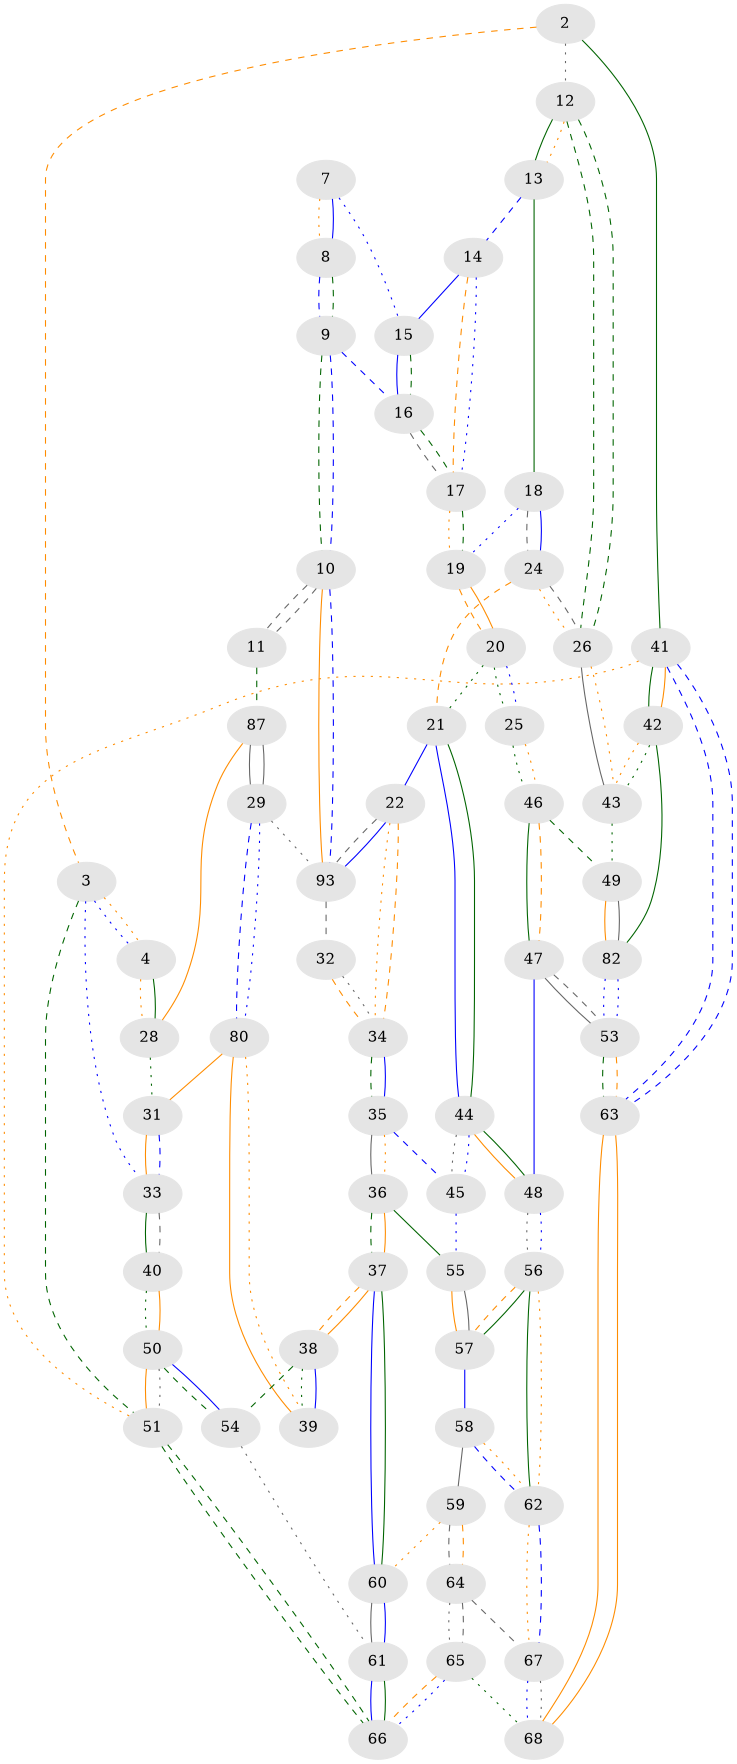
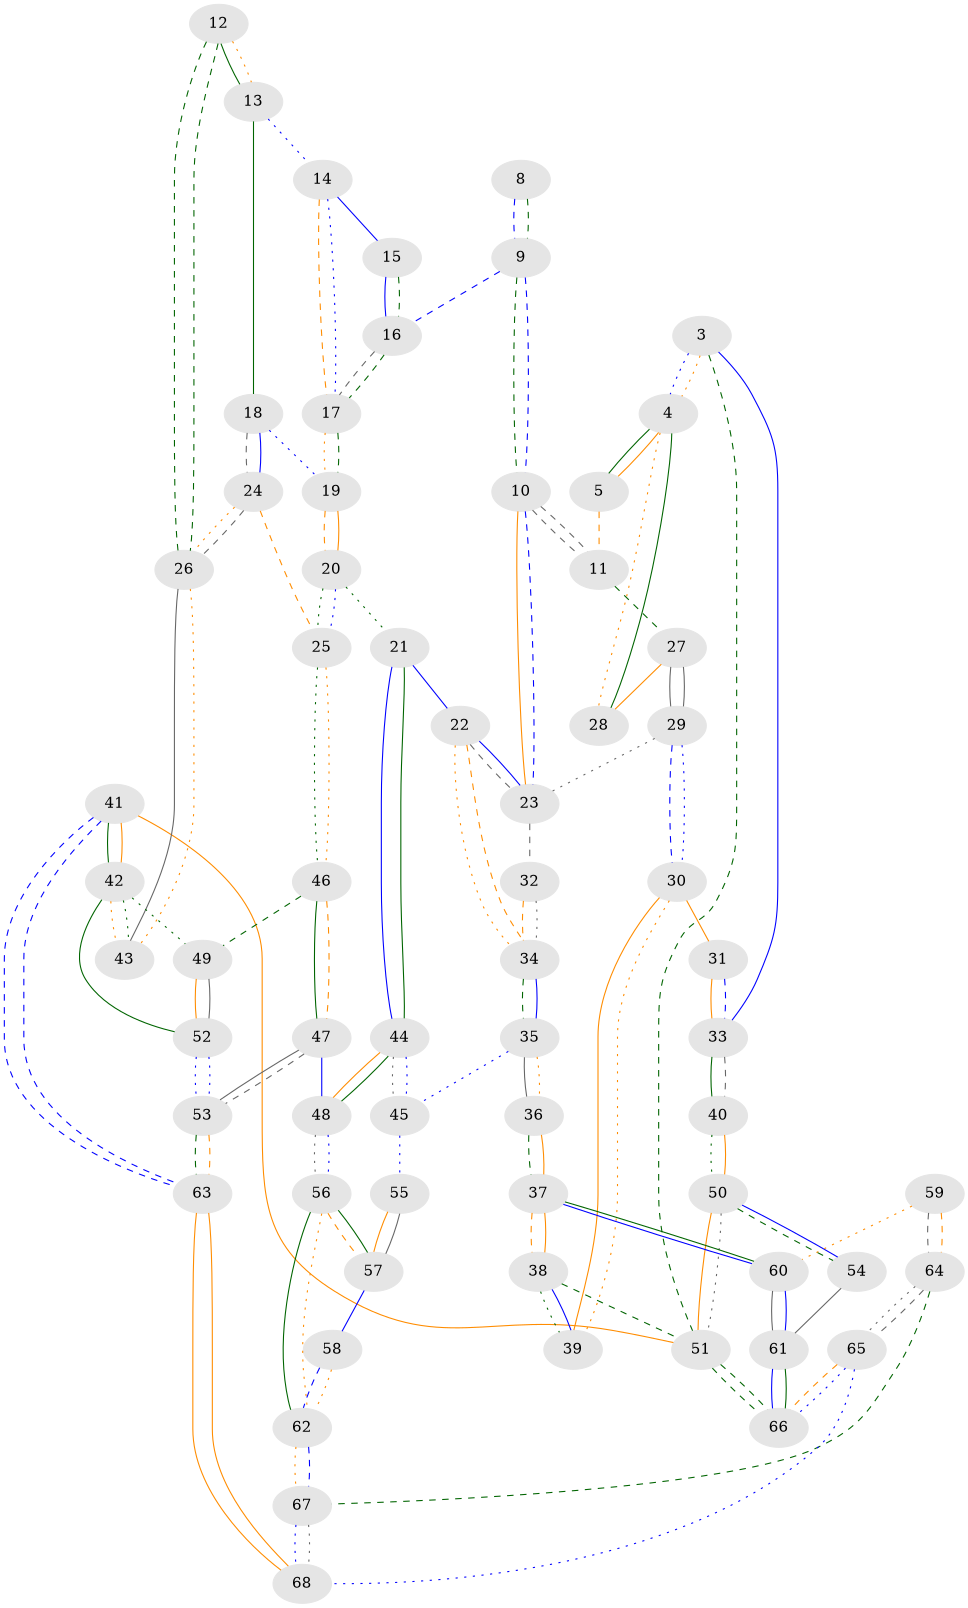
  graph {
    node [color=gray90 style=filled]
    edge [color=darkorange style=solid]
-   2
    3
    12
    41
-   7
    8
    15
    4
    33
    51
    13
    26
    42
    63
+   5
    28
    40
    66
    11
    31
-   27 [label=87]
+   27
    9
    16
    10
-   23 [label=93]
+   23
    17
    32
    29
    14
    18
    43
    19
    24
    20
    25
    21
    22
    44
    46
    34
    45
    48
    35
    49
    47
-   30 [label=80]
+   30
    39
    50
    36
    37
    55
    38
    60
    57
    54
    61
-   52 [label=82]
+   52
    68
    53
    56
    62
    58
    67
    59
    64
    65
-   2 -- 3 [style=dashed]
-   2 -- 12 [color=gray40 style=dotted]
-   2 -- 41 [color=darkgreen]
    3 -- 4 [color=blue style=dotted]
    3 -- 4 [style=dotted]
-   3 -- 33 [color=blue style=dotted]
+   3 -- 33 [color=blue]
    3 -- 51 [color=darkgreen style=dashed]
    12 -- 13 [color=darkgreen]
    12 -- 13 [style=dotted]
    12 -- 26 [color=darkgreen style=dashed]
    12 -- 26 [color=darkgreen style=dashed]
-   41 -- 51 [style=dotted]
+   41 -- 51
    41 -- 42 [color=darkgreen]
    41 -- 42
    41 -- 63 [color=blue style=dashed]
    41 -- 63 [color=blue style=dashed]
-   7 -- 8 [style=dotted]
-   7 -- 8 [color=blue]
-   7 -- 15 [color=blue style=dotted]
    8 -- 9 [color=blue style=dashed]
    8 -- 9 [color=darkgreen style=dashed]
    15 -- 16 [color=blue]
    15 -- 16 [color=darkgreen style=dashed]
+   4 -- 5 [color=darkgreen]
+   4 -- 5
    4 -- 28 [style=dotted]
    4 -- 28 [color=darkgreen]
    33 -- 40 [color=darkgreen]
    33 -- 40 [color=gray40 style=dashed]
    51 -- 66 [color=darkgreen style=dashed]
    51 -- 66 [color=darkgreen style=dashed]
-   13 -- 14 [color=blue style=dashed]
+   13 -- 14 [color=blue style=dotted]
    13 -- 18 [color=darkgreen]
    26 -- 43 [color=gray40]
    26 -- 43 [style=dotted]
    42 -- 43 [style=dotted]
    42 -- 43 [color=darkgreen style=dotted]
    42 -- 52 [color=darkgreen]
    63 -- 68
    63 -- 68
-   28 -- 31 [color=darkgreen style=dotted]
+   5 -- 11 [style=dashed]
    40 -- 50 [color=darkgreen style=dotted]
    40 -- 50
    11 -- 27 [color=darkgreen style=dashed]
    31 -- 33
    31 -- 33 [color=blue style=dashed]
    27 -- 28
    27 -- 29 [color=gray40]
    27 -- 29 [color=gray40]
    9 -- 16 [color=blue style=dashed]
    9 -- 10 [color=darkgreen style=dashed]
    9 -- 10 [color=blue style=dashed]
    16 -- 17 [color=gray40 style=dashed]
    16 -- 17 [color=darkgreen style=dashed]
    10 -- 11 [color=gray40 style=dashed]
    10 -- 11 [color=gray40 style=dashed]
    10 -- 23
    10 -- 23 [color=blue style=dashed]
    23 -- 32 [color=gray40 style=dashed]
    17 -- 19 [style=dotted]
    17 -- 19 [color=darkgreen style=dashed]
    32 -- 34 [style=dashed]
    32 -- 34 [color=gray40 style=dotted]
    29 -- 23 [color=gray40 style=dotted]
    29 -- 30 [color=blue style=dashed]
    29 -- 30 [color=blue style=dotted]
    14 -- 15 [color=blue]
    14 -- 17 [style=dashed]
    14 -- 17 [color=blue style=dotted]
    18 -- 19 [color=blue style=dotted]
    18 -- 24 [color=gray40 style=dashed]
    18 -- 24 [color=blue]
-   43 -- 49 [color=darkgreen style=dotted]
+   42 -- 49 [color=darkgreen style=dotted]
    19 -- 20 [style=dashed]
    19 -- 20
    24 -- 26 [style=dotted]
    24 -- 26 [color=gray40 style=dashed]
-   24 -- 21 [style=dashed]
+   24 -- 25 [style=dashed]
    20 -- 25 [color=darkgreen style=dotted]
    20 -- 25 [color=blue style=dotted]
    20 -- 21 [color=darkgreen style=dotted]
    25 -- 46 [color=darkgreen style=dotted]
    25 -- 46 [style=dotted]
    21 -- 22 [color=blue]
    21 -- 44 [color=blue]
    21 -- 44 [color=darkgreen]
    22 -- 23 [color=gray40 style=dashed]
    22 -- 23 [color=blue]
    22 -- 34 [style=dotted]
    22 -- 34 [style=dashed]
    44 -- 45 [color=gray40 style=dotted]
    44 -- 45 [color=blue style=dotted]
    44 -- 48
    44 -- 48 [color=darkgreen]
    46 -- 49 [color=darkgreen style=dashed]
    46 -- 47 [color=darkgreen]
    46 -- 47 [style=dashed]
    34 -- 35 [color=darkgreen style=dashed]
    34 -- 35 [color=blue]
    45 -- 55 [color=blue style=dotted]
    48 -- 56 [color=gray40 style=dotted]
    48 -- 56 [color=blue style=dotted]
-   35 -- 45 [color=blue style=dashed]
+   35 -- 45 [color=blue style=dotted]
    35 -- 36 [color=gray40]
    35 -- 36 [style=dotted]
    49 -- 52
    49 -- 52 [color=gray40]
    47 -- 48 [color=blue]
    47 -- 53 [color=gray40]
    47 -- 53 [color=gray40 style=dashed]
    30 -- 31
    30 -- 39
    30 -- 39 [style=dotted]
    50 -- 51
    50 -- 51 [color=gray40 style=dotted]
    50 -- 54 [color=darkgreen style=dashed]
    50 -- 54 [color=blue]
    36 -- 37 [color=darkgreen style=dashed]
    36 -- 37
-   36 -- 55 [color=darkgreen]
    37 -- 38 [style=dashed]
    37 -- 38
    37 -- 60 [color=blue]
    37 -- 60 [color=darkgreen]
    55 -- 57
    55 -- 57 [color=gray40]
    38 -- 39 [color=darkgreen style=dotted]
    38 -- 39 [color=blue]
-   38 -- 54 [color=darkgreen style=dashed]
+   38 -- 51 [color=darkgreen style=dashed]
    60 -- 61 [color=gray40]
    60 -- 61 [color=blue]
    57 -- 58 [color=blue]
-   54 -- 61 [color=gray40 style=dotted]
+   54 -- 61 [color=gray40]
    61 -- 66 [color=blue]
    61 -- 66 [color=darkgreen]
    52 -- 53 [color=blue style=dotted]
    52 -- 53 [color=blue style=dotted]
    53 -- 63 [color=darkgreen style=dashed]
    53 -- 63 [style=dashed]
    56 -- 57 [style=dashed]
    56 -- 57 [color=darkgreen]
    56 -- 62 [color=darkgreen]
    56 -- 62 [style=dotted]
    62 -- 67 [style=dotted]
    62 -- 67 [color=blue style=dashed]
    58 -- 62 [color=blue style=dashed]
    58 -- 62 [style=dotted]
-   58 -- 59 [color=gray40]
    67 -- 68 [color=blue style=dotted]
    67 -- 68 [color=gray40 style=dotted]
    59 -- 60 [style=dotted]
    59 -- 64 [color=gray40 style=dashed]
    59 -- 64 [style=dashed]
-   64 -- 67 [color=gray40 style=dashed]
+   64 -- 67 [color=darkgreen style=dashed]
    64 -- 65 [color=gray40 style=dotted]
    64 -- 65 [color=gray40 style=dashed]
    65 -- 66 [style=dashed]
    65 -- 66 [color=blue style=dotted]
-   65 -- 68 [color=darkgreen style=dotted]
+   65 -- 68 [color=blue style=dotted]
  }
